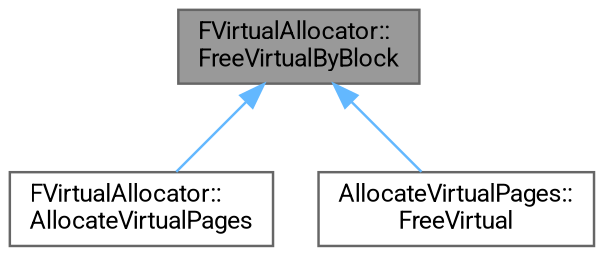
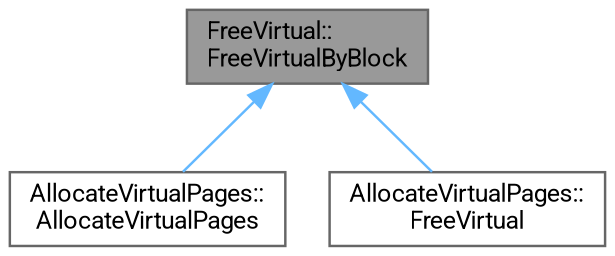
  digraph {
    fontname=Roboto
    rankdir=TB
    node [color=grey40 fillcolor=white fontname=Roboto fontsize=10 shape=box style=filled]
    edge [color=steelblue1 dir=back fontname=Roboto fontsize=10 labelfontname=Helvetica labelfontsize=10 style=solid]
-   n1 [color=gray40 fillcolor=grey60 fontcolor=black height=0.2 label="FVirtualAllocator::\lFreeVirtualByBlock" width=0.4]
-   n2 [height=0.2 label="FVirtualAllocator::\lAllocateVirtualPages" width=0.4]
+   n1 [color=gray40 fillcolor=grey60 fontcolor=black height=0.2 label="FreeVirtual::\lFreeVirtualByBlock" width=0.4]
+   n2 [height=0.2 label="AllocateVirtualPages::\lAllocateVirtualPages" width=0.4]
    n3 [height=0.2 label="AllocateVirtualPages::\lFreeVirtual" width=0.4]
    n1 -> n2
    n1 -> n3
  }
